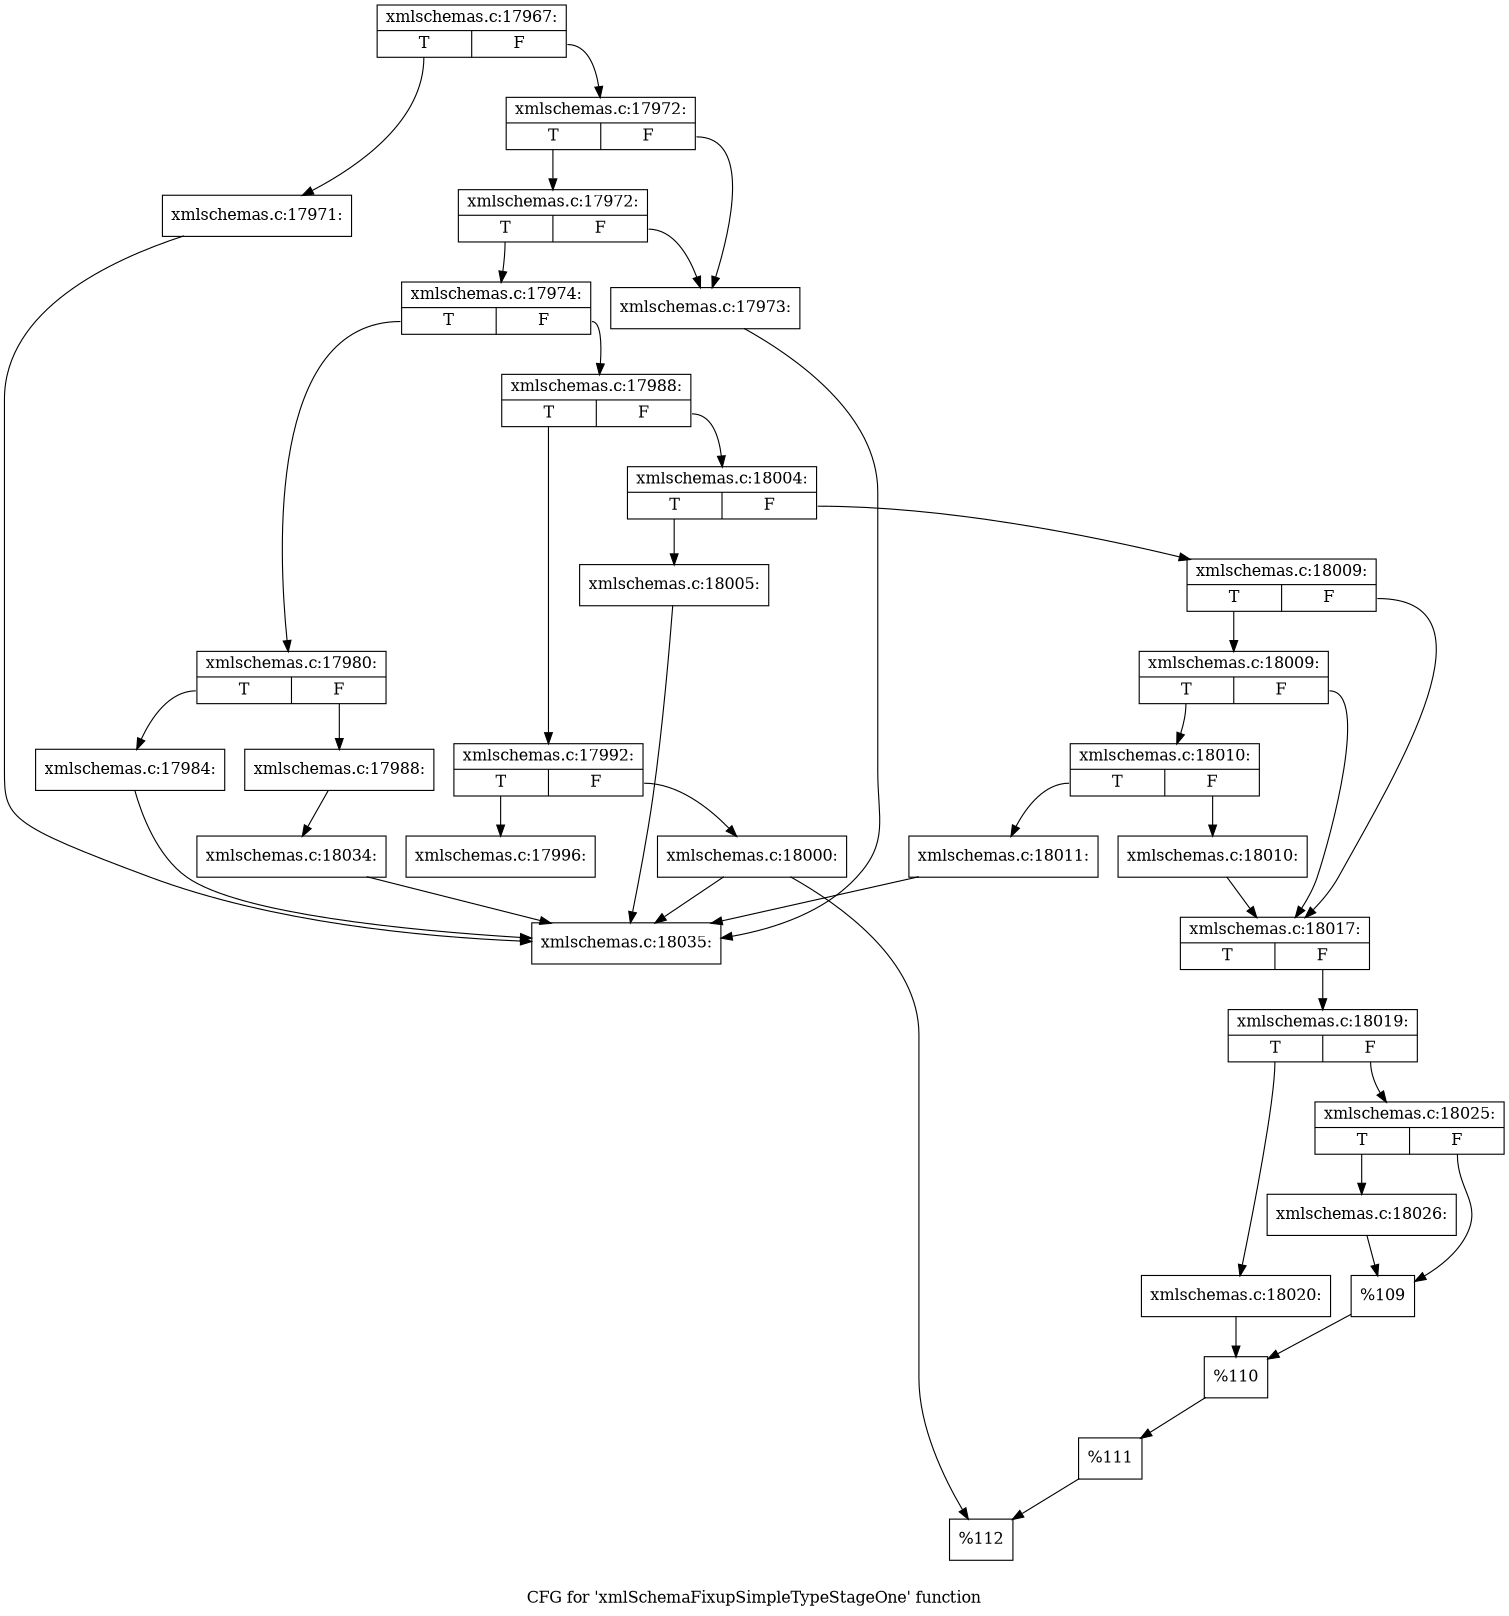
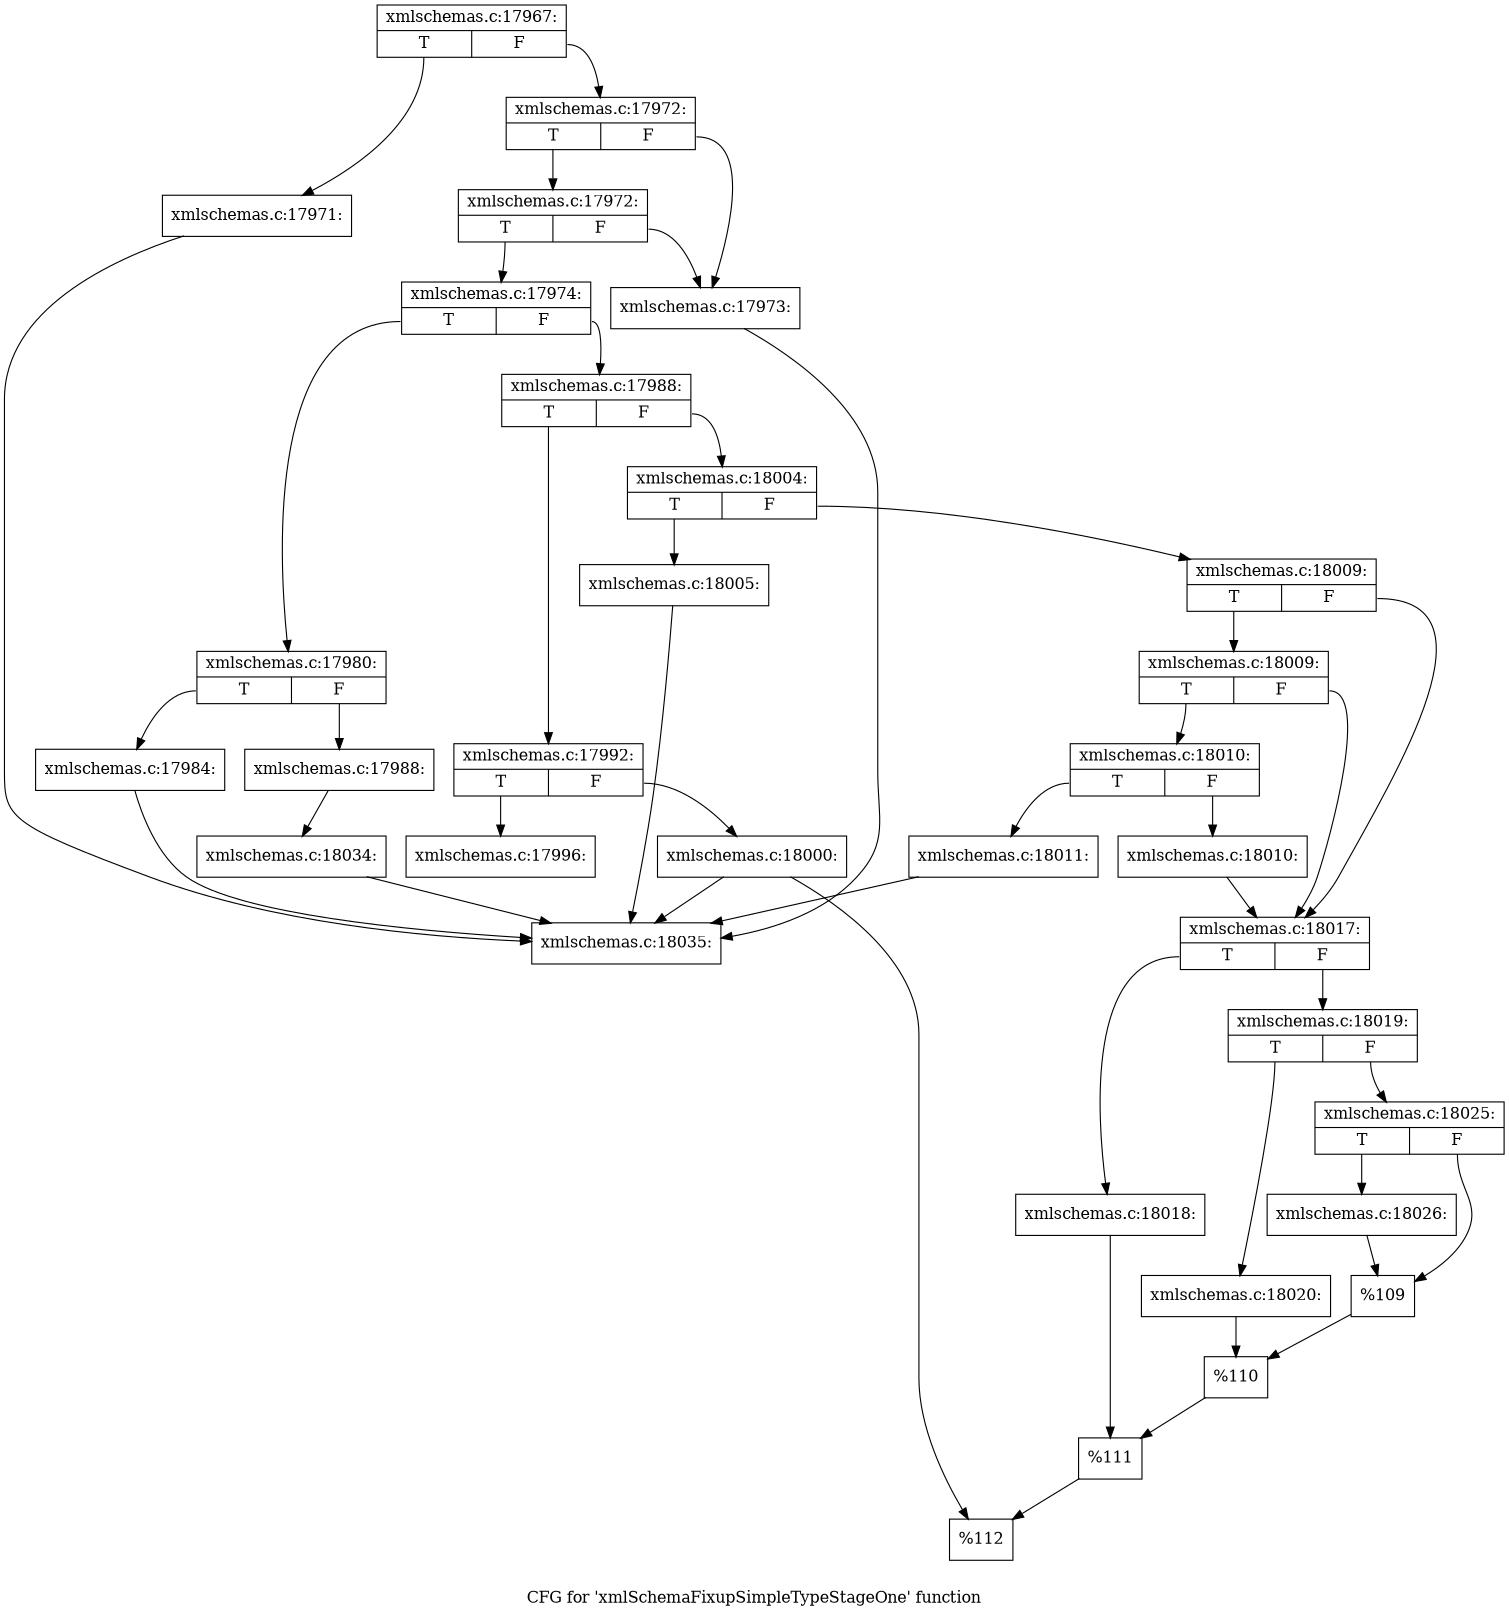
  digraph {
    label="CFG for 'xmlSchemaFixupSimpleTypeStageOne' function"
    node [shape=record]
    n1 [label="{xmlschemas.c:17967:|{<s0>T|<s1>F}}"]
    n2 [label="{xmlschemas.c:17971:}"]
    n3 [label="{xmlschemas.c:17972:|{<s0>T|<s1>F}}"]
    n4 [label="{xmlschemas.c:18035:}"]
    n5 [label="{xmlschemas.c:17972:|{<s0>T|<s1>F}}"]
    n6 [label="{xmlschemas.c:17973:}"]
    n7 [label="{xmlschemas.c:17974:|{<s0>T|<s1>F}}"]
    n8 [label="{xmlschemas.c:17980:|{<s0>T|<s1>F}}"]
    n9 [label="{xmlschemas.c:17988:|{<s0>T|<s1>F}}"]
    n10 [label="{xmlschemas.c:17984:}"]
    n11 [label="{xmlschemas.c:17988:}"]
    n12 [label="{xmlschemas.c:17992:|{<s0>T|<s1>F}}"]
    n13 [label="{xmlschemas.c:18004:|{<s0>T|<s1>F}}"]
    n14 [label="{xmlschemas.c:18034:}"]
    n15 [label="{xmlschemas.c:17996:}"]
    n16 [label="{xmlschemas.c:18000:}"]
    n17 [label="{xmlschemas.c:18005:}"]
    n18 [label="{xmlschemas.c:18009:|{<s0>T|<s1>F}}"]
    n19 [label="{%112}"]
    n20 [label="{xmlschemas.c:18009:|{<s0>T|<s1>F}}"]
    n21 [label="{xmlschemas.c:18017:|{<s0>T|<s1>F}}"]
    n22 [label="{xmlschemas.c:18010:|{<s0>T|<s1>F}}"]
+   n23 [label="{xmlschemas.c:18018:}"]
    n24 [label="{xmlschemas.c:18019:|{<s0>T|<s1>F}}"]
    n25 [label="{xmlschemas.c:18011:}"]
    n26 [label="{xmlschemas.c:18010:}"]
    n27 [label="{%111}"]
    n28 [label="{xmlschemas.c:18020:}"]
    n29 [label="{xmlschemas.c:18025:|{<s0>T|<s1>F}}"]
    n30 [label="{%110}"]
    n31 [label="{xmlschemas.c:18026:}"]
    n32 [label="{%109}"]
    n1 -> n2 [tailport=s0]
    n1 -> n3 [tailport=s1]
    n2 -> n4
    n3 -> n5 [tailport=s0]
    n3 -> n6 [tailport=s1]
    n5 -> n6 [tailport=s1]
    n5 -> n7 [tailport=s0]
    n6 -> n4
    n7 -> n8 [tailport=s0]
    n7 -> n9 [tailport=s1]
    n8 -> n10 [tailport=s0]
    n8 -> n11 [tailport=s1]
    n9 -> n12 [tailport=s0]
    n9 -> n13 [tailport=s1]
    n10 -> n4
    n11 -> n14
    n12 -> n15 [tailport=s0]
    n12 -> n16 [tailport=s1]
    n13 -> n17 [tailport=s0]
    n13 -> n18 [tailport=s1]
    n14 -> n4
    n16 -> n4
    n16 -> n19
    n17 -> n4
    n18 -> n20 [tailport=s0]
    n18 -> n21 [tailport=s1]
    n20 -> n21 [tailport=s1]
    n20 -> n22 [tailport=s0]
+   n21 -> n23 [tailport=s0]
    n21 -> n24 [tailport=s1]
    n22 -> n25 [tailport=s0]
    n22 -> n26 [tailport=s1]
+   n23 -> n27
    n24 -> n28 [tailport=s0]
    n24 -> n29 [tailport=s1]
    n25 -> n4
    n26 -> n21
    n27 -> n19
    n28 -> n30
    n29 -> n31 [tailport=s0]
    n29 -> n32 [tailport=s1]
    n30 -> n27
    n31 -> n32
    n32 -> n30
  }
